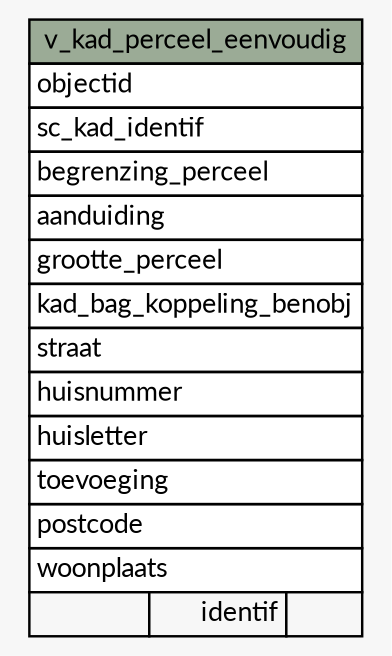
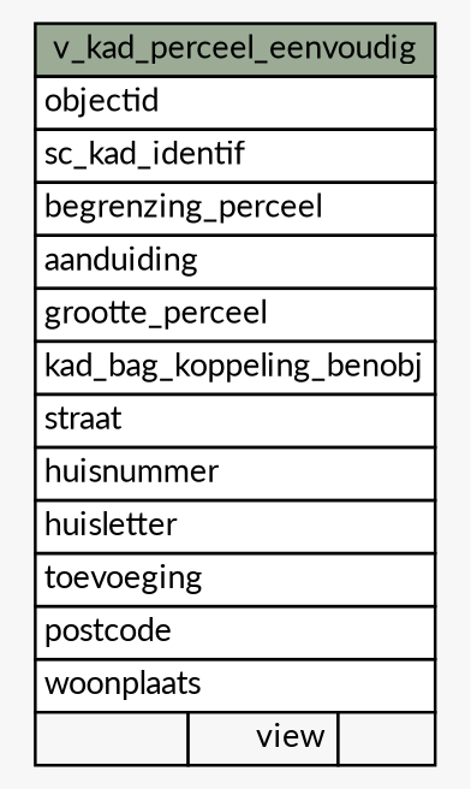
  digraph {
    bgcolor="#f7f7f7"
    fontname=Lato
    fontsize=11
    nodesep=0.18
    rankdir=RL
    ranksep=0.46
-   n1 [fontname=Lato fontsize=11 label=<     <TABLE BORDER="0" CELLBORDER="1" CELLSPACING="0" BGCOLOR="#ffffff">       <TR><TD COLSPAN="3" BGCOLOR="#9bab96" ALIGN="CENTER">v_kad_perceel_eenvoudig</TD></TR>       <TR><TD PORT="objectid" COLSPAN="3" ALIGN="LEFT">objectid</TD></TR>       <TR><TD PORT="sc_kad_identif" COLSPAN="3" ALIGN="LEFT">sc_kad_identif</TD></TR>       <TR><TD PORT="begrenzing_perceel" COLSPAN="3" ALIGN="LEFT">begrenzing_perceel</TD></TR>       <TR><TD PORT="aanduiding" COLSPAN="3" ALIGN="LEFT">aanduiding</TD></TR>       <TR><TD PORT="grootte_perceel" COLSPAN="3" ALIGN="LEFT">grootte_perceel</TD></TR>       <TR><TD PORT="kad_bag_koppeling_benobj" COLSPAN="3" ALIGN="LEFT">kad_bag_koppeling_benobj</TD></TR>       <TR><TD PORT="straat" COLSPAN="3" ALIGN="LEFT">straat</TD></TR>       <TR><TD PORT="huisnummer" COLSPAN="3" ALIGN="LEFT">huisnummer</TD></TR>       <TR><TD PORT="huisletter" COLSPAN="3" ALIGN="LEFT">huisletter</TD></TR>       <TR><TD PORT="toevoeging" COLSPAN="3" ALIGN="LEFT">toevoeging</TD></TR>       <TR><TD PORT="postcode" COLSPAN="3" ALIGN="LEFT">postcode</TD></TR>       <TR><TD PORT="woonplaats" COLSPAN="3" ALIGN="LEFT">woonplaats</TD></TR>       <TR><TD ALIGN="LEFT" BGCOLOR="#f7f7f7">  </TD><TD ALIGN="RIGHT" BGCOLOR="#f7f7f7">identif</TD><TD ALIGN="RIGHT" BGCOLOR="#f7f7f7">  </TD></TR>     </TABLE>> shape=plaintext]
+   n1 [fontname=Lato fontsize=11 label=<     <TABLE BORDER="0" CELLBORDER="1" CELLSPACING="0" BGCOLOR="#ffffff">       <TR><TD COLSPAN="3" BGCOLOR="#9bab96" ALIGN="CENTER">v_kad_perceel_eenvoudig</TD></TR>       <TR><TD PORT="objectid" COLSPAN="3" ALIGN="LEFT">objectid</TD></TR>       <TR><TD PORT="sc_kad_identif" COLSPAN="3" ALIGN="LEFT">sc_kad_identif</TD></TR>       <TR><TD PORT="begrenzing_perceel" COLSPAN="3" ALIGN="LEFT">begrenzing_perceel</TD></TR>       <TR><TD PORT="aanduiding" COLSPAN="3" ALIGN="LEFT">aanduiding</TD></TR>       <TR><TD PORT="grootte_perceel" COLSPAN="3" ALIGN="LEFT">grootte_perceel</TD></TR>       <TR><TD PORT="kad_bag_koppeling_benobj" COLSPAN="3" ALIGN="LEFT">kad_bag_koppeling_benobj</TD></TR>       <TR><TD PORT="straat" COLSPAN="3" ALIGN="LEFT">straat</TD></TR>       <TR><TD PORT="huisnummer" COLSPAN="3" ALIGN="LEFT">huisnummer</TD></TR>       <TR><TD PORT="huisletter" COLSPAN="3" ALIGN="LEFT">huisletter</TD></TR>       <TR><TD PORT="toevoeging" COLSPAN="3" ALIGN="LEFT">toevoeging</TD></TR>       <TR><TD PORT="postcode" COLSPAN="3" ALIGN="LEFT">postcode</TD></TR>       <TR><TD PORT="woonplaats" COLSPAN="3" ALIGN="LEFT">woonplaats</TD></TR>       <TR><TD ALIGN="LEFT" BGCOLOR="#f7f7f7">  </TD><TD ALIGN="RIGHT" BGCOLOR="#f7f7f7">view</TD><TD ALIGN="RIGHT" BGCOLOR="#f7f7f7">  </TD></TR>     </TABLE>> shape=plaintext]
  }
